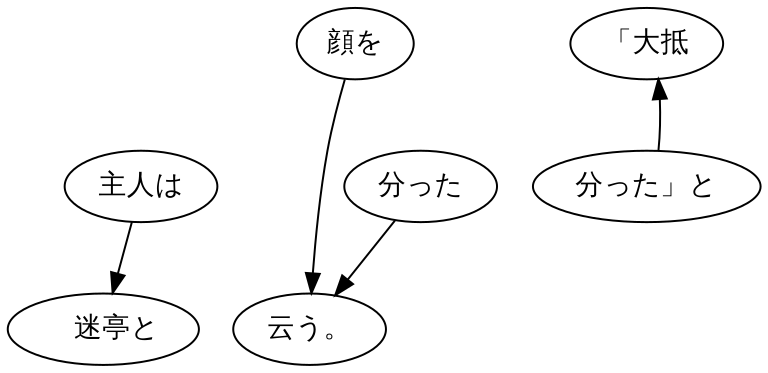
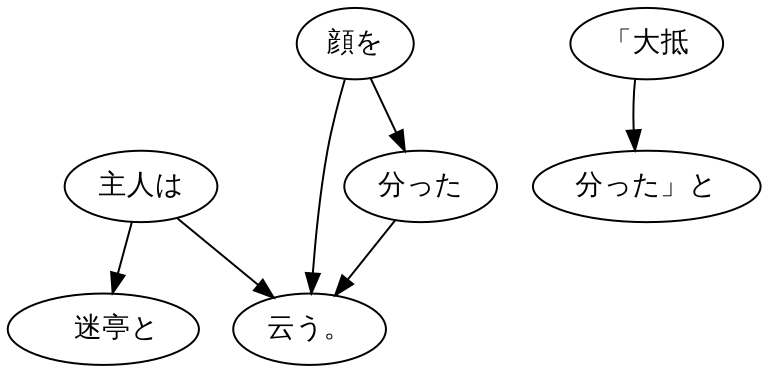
  digraph {
    fontname="IBM Plex Sans"
    node [fontname="IBM Plex Sans"]
    edge [fontname="IBM Plex Sans"]
    n1 [label="　迷亭と"]
    n2 [label="主人は"]
    n3 [label="云う。"]
    n4 [label="顔を"]
    n5 [label="分った"]
    n6 [label="「大抵"]
    n7 [label="分った」と"]
    n2 -> n1
+   n2 -> n3
    n4 -> n3
+   n4 -> n5
    n5 -> n3
-   n7 -> n6
+   n6 -> n7
  }
